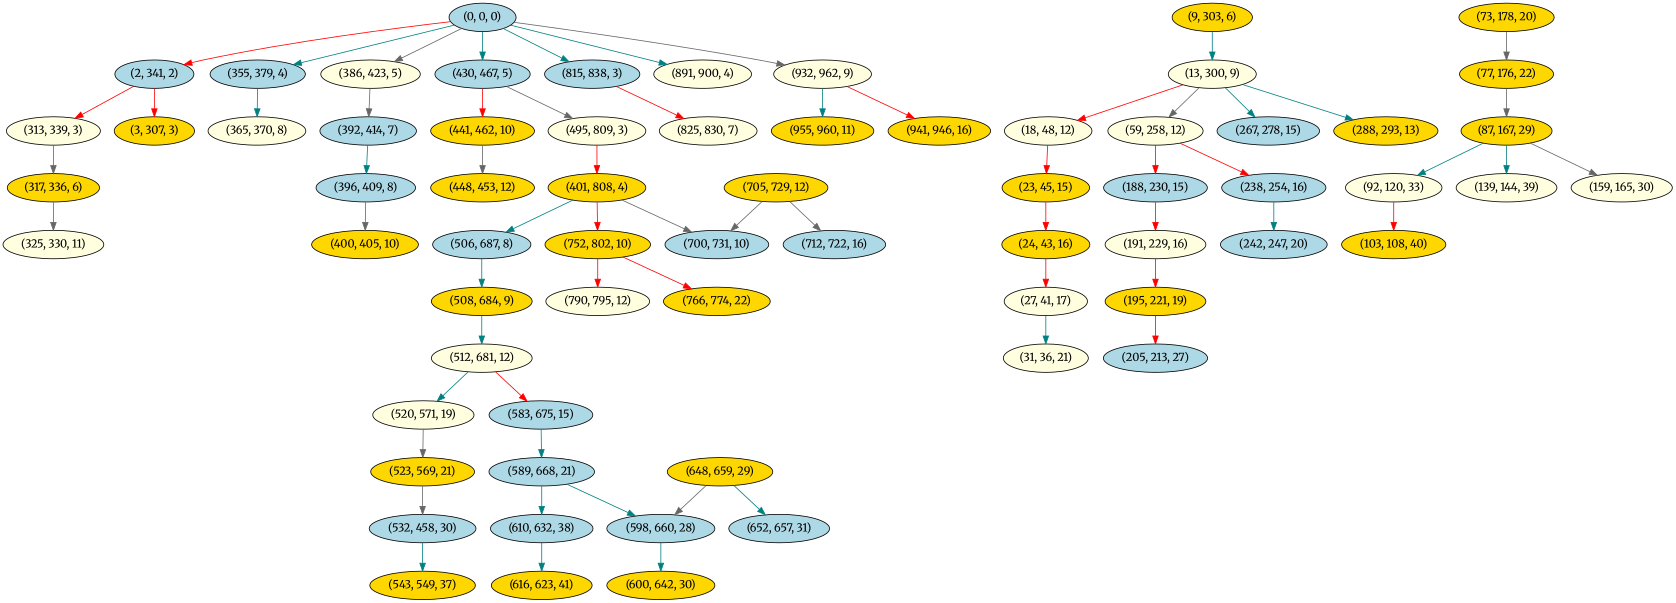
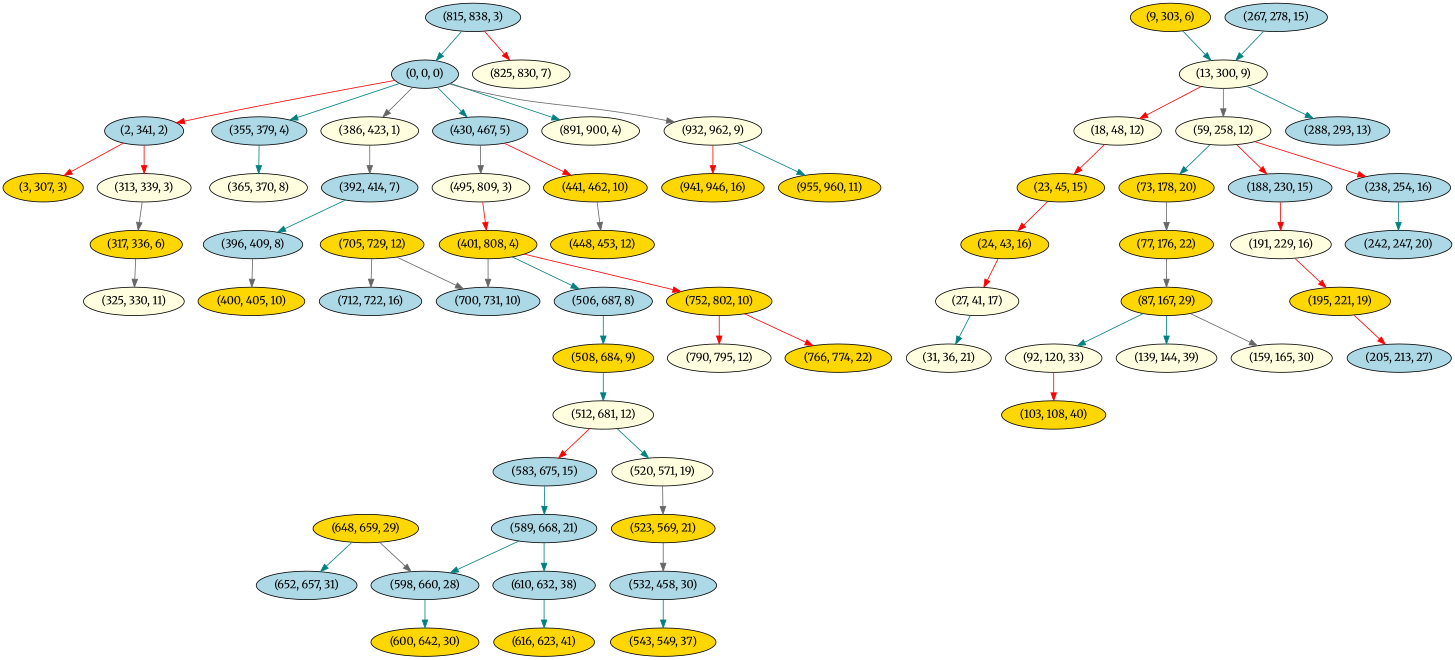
  digraph {
    fontname=Merriweather
    node [fillcolor=gold fontname=Merriweather style=filled]
    edge [color=teal fontname=Merriweather]
    "(0, 0, 0)" [fillcolor=lightblue]
    "(2, 341, 2)" [fillcolor=lightblue]
    "(355, 379, 4)" [fillcolor=lightblue]
-   "(386, 423, 1)" [fillcolor=lightyellow label="(386, 423, 5)"]
+   "(386, 423, 1)" [fillcolor=lightyellow]
    "(430, 467, 5)" [fillcolor=lightblue]
    "(815, 838, 3)" [fillcolor=lightblue]
    "(891, 900, 4)" [fillcolor=lightyellow]
    "(932, 962, 9)" [fillcolor=lightyellow]
    "(3, 307, 3)"
    "(313, 339, 3)" [fillcolor=lightyellow]
    "(365, 370, 8)" [fillcolor=lightyellow]
    "(392, 414, 7)" [fillcolor=lightblue]
    "(495, 809, 3)" [fillcolor=lightyellow]
    "(441, 462, 10)"
    n15 [label="(401, 808, 4)"]
    "(825, 830, 7)" [fillcolor=lightyellow]
    "(941, 946, 16)"
    "(955, 960, 11)"
    "(317, 336, 6)"
    "(13, 300, 9)" [fillcolor=lightyellow]
    "(9, 303, 6)"
    "(18, 48, 12)" [fillcolor=lightyellow]
    "(59, 258, 12)" [fillcolor=lightyellow]
    "(267, 278, 15)" [fillcolor=lightblue]
-   "(288, 293, 13)"
+   "(288, 293, 13)" [fillcolor=lightblue]
    "(23, 45, 15)"
    "(73, 178, 20)"
    "(188, 230, 15)" [fillcolor=lightblue]
    "(238, 254, 16)" [fillcolor=lightblue]
    "(24, 43, 16)"
    "(27, 41, 17)" [fillcolor=lightyellow]
    "(31, 36, 21)" [fillcolor=lightyellow]
    "(77, 176, 22)"
    "(191, 229, 16)" [fillcolor=lightyellow]
    "(242, 247, 20)" [fillcolor=lightblue]
    "(87, 167, 29)"
    "(92, 120, 33)" [fillcolor=lightyellow]
    "(139, 144, 39)" [fillcolor=lightyellow]
    "(159, 165, 30)" [fillcolor=lightyellow]
    "(103, 108, 40)"
    "(195, 221, 19)"
    "(205, 213, 27)" [fillcolor=lightblue]
    "(325, 330, 11)" [fillcolor=lightyellow]
    "(396, 409, 8)" [fillcolor=lightblue]
    "(400, 405, 10)"
    "(448, 453, 12)"
    "(506, 687, 8)" [fillcolor=lightblue]
    "(700, 731, 10)" [fillcolor=lightblue]
    "(752, 802, 10)"
    "(508, 684, 9)"
    "(766, 774, 22)"
    "(790, 795, 12)" [fillcolor=lightyellow]
    "(512, 681, 12)" [fillcolor=lightyellow]
    "(520, 571, 19)" [fillcolor=lightyellow]
    "(583, 675, 15)" [fillcolor=lightblue]
    "(523, 569, 21)"
    "(589, 668, 21)" [fillcolor=lightblue]
    n58 [fillcolor=lightblue label="(532, 458, 30)"]
    "(543, 549, 37)"
    "(598, 660, 28)" [fillcolor=lightblue]
    "(610, 632, 38)" [fillcolor=lightblue]
    "(600, 642, 30)"
    "(648, 659, 29)"
    "(652, 657, 31)" [fillcolor=lightblue]
    "(616, 623, 41)"
    "(705, 729, 12)"
    "(712, 722, 16)" [fillcolor=lightblue]
    "(0, 0, 0)" -> "(2, 341, 2)" [color=red]
    "(0, 0, 0)" -> "(355, 379, 4)"
    "(0, 0, 0)" -> "(386, 423, 1)" [color=gray40]
    "(0, 0, 0)" -> "(430, 467, 5)"
-   "(0, 0, 0)" -> "(815, 838, 3)"
+   "(815, 838, 3)" -> "(0, 0, 0)"
    "(0, 0, 0)" -> "(891, 900, 4)"
    "(0, 0, 0)" -> "(932, 962, 9)" [color=gray40]
    "(2, 341, 2)" -> "(3, 307, 3)" [color=red]
    "(2, 341, 2)" -> "(313, 339, 3)" [color=red]
    "(355, 379, 4)" -> "(365, 370, 8)"
    "(386, 423, 1)" -> "(392, 414, 7)" [color=gray40]
    "(430, 467, 5)" -> "(495, 809, 3)" [color=gray40]
    "(430, 467, 5)" -> "(441, 462, 10)" [color=red]
    "(815, 838, 3)" -> "(825, 830, 7)" [color=red]
    "(932, 962, 9)" -> "(941, 946, 16)" [color=red]
    "(932, 962, 9)" -> "(955, 960, 11)"
    "(313, 339, 3)" -> "(317, 336, 6)" [color=gray40]
    "(392, 414, 7)" -> "(396, 409, 8)"
    "(495, 809, 3)" -> n15 [color=red]
    "(441, 462, 10)" -> "(448, 453, 12)" [color=gray40]
    n15 -> "(506, 687, 8)"
    n15 -> "(700, 731, 10)" [color=gray40]
    n15 -> "(752, 802, 10)" [color=red]
    "(317, 336, 6)" -> "(325, 330, 11)" [color=gray40]
    "(13, 300, 9)" -> "(18, 48, 12)" [color=red]
    "(13, 300, 9)" -> "(59, 258, 12)" [color=gray40]
-   "(13, 300, 9)" -> "(267, 278, 15)"
+   "(267, 278, 15)" -> "(13, 300, 9)"
    "(13, 300, 9)" -> "(288, 293, 13)"
    "(9, 303, 6)" -> "(13, 300, 9)"
    "(18, 48, 12)" -> "(23, 45, 15)" [color=red]
+   "(59, 258, 12)" -> "(73, 178, 20)"
    "(59, 258, 12)" -> "(188, 230, 15)" [color=red]
    "(59, 258, 12)" -> "(238, 254, 16)" [color=red]
    "(23, 45, 15)" -> "(24, 43, 16)" [color=red]
    "(73, 178, 20)" -> "(77, 176, 22)" [color=gray40]
    "(188, 230, 15)" -> "(191, 229, 16)" [color=red]
    "(238, 254, 16)" -> "(242, 247, 20)"
    "(24, 43, 16)" -> "(27, 41, 17)" [color=red]
    "(27, 41, 17)" -> "(31, 36, 21)"
    "(77, 176, 22)" -> "(87, 167, 29)" [color=gray40]
    "(191, 229, 16)" -> "(195, 221, 19)" [color=red]
    "(87, 167, 29)" -> "(92, 120, 33)"
    "(87, 167, 29)" -> "(139, 144, 39)"
    "(87, 167, 29)" -> "(159, 165, 30)" [color=gray40]
    "(92, 120, 33)" -> "(103, 108, 40)" [color=red]
    "(195, 221, 19)" -> "(205, 213, 27)" [color=red]
    "(396, 409, 8)" -> "(400, 405, 10)" [color=gray40]
    "(506, 687, 8)" -> "(508, 684, 9)"
    "(752, 802, 10)" -> "(766, 774, 22)" [color=red]
    "(752, 802, 10)" -> "(790, 795, 12)" [color=red]
    "(508, 684, 9)" -> "(512, 681, 12)"
    "(512, 681, 12)" -> "(520, 571, 19)"
    "(512, 681, 12)" -> "(583, 675, 15)" [color=red]
    "(520, 571, 19)" -> "(523, 569, 21)" [color=gray40]
    "(583, 675, 15)" -> "(589, 668, 21)"
    "(523, 569, 21)" -> n58 [color=gray40]
    "(589, 668, 21)" -> "(598, 660, 28)"
    "(589, 668, 21)" -> "(610, 632, 38)"
    n58 -> "(543, 549, 37)"
    "(598, 660, 28)" -> "(600, 642, 30)"
    "(610, 632, 38)" -> "(616, 623, 41)"
    "(648, 659, 29)" -> "(598, 660, 28)" [color=gray40]
    "(648, 659, 29)" -> "(652, 657, 31)"
    "(705, 729, 12)" -> "(700, 731, 10)" [color=gray40]
    "(705, 729, 12)" -> "(712, 722, 16)" [color=gray40]
  }
